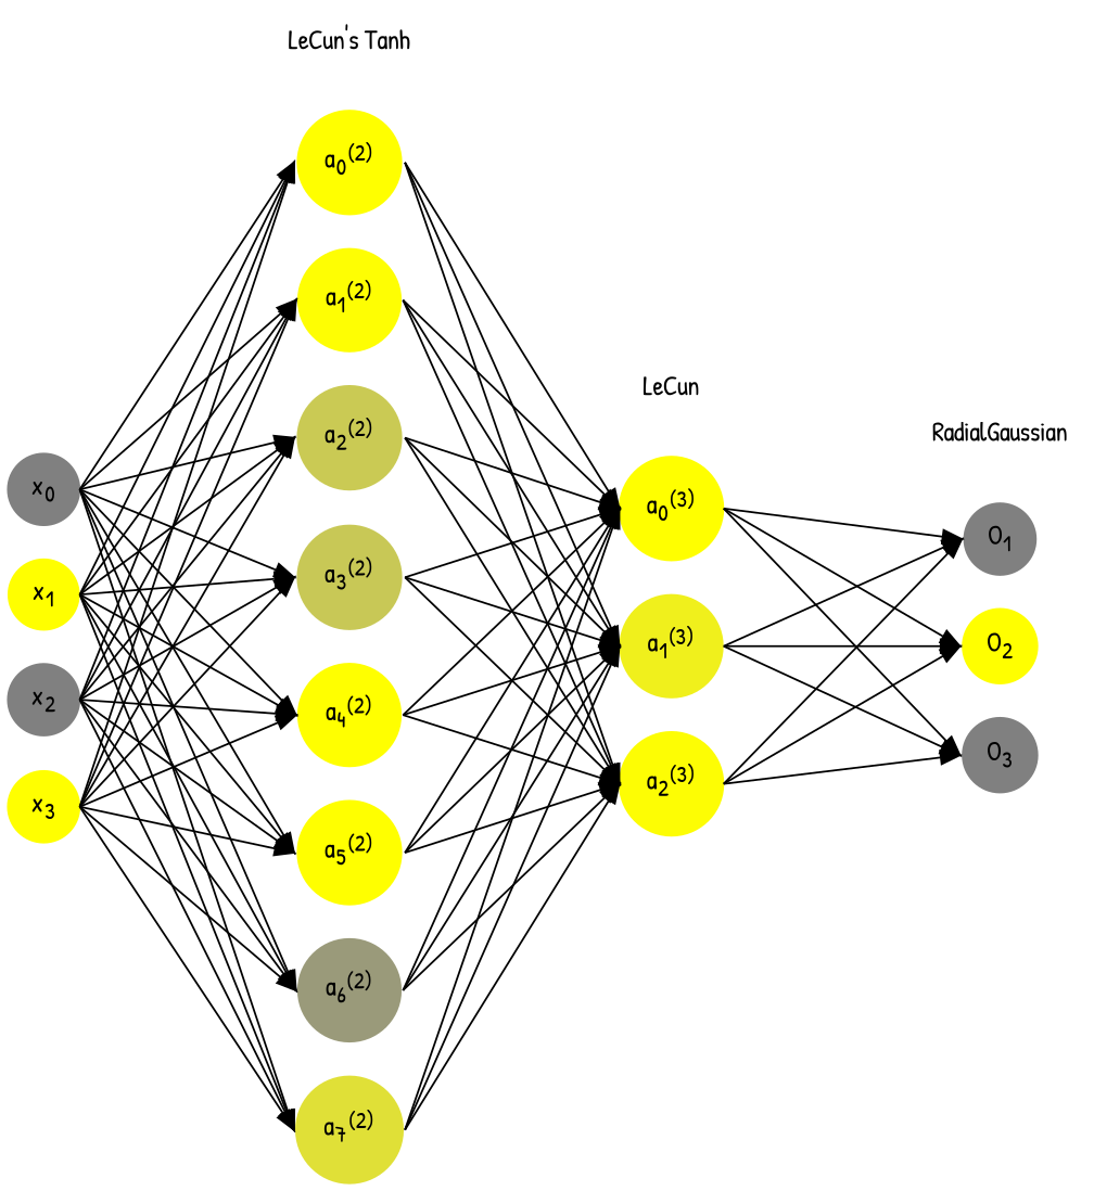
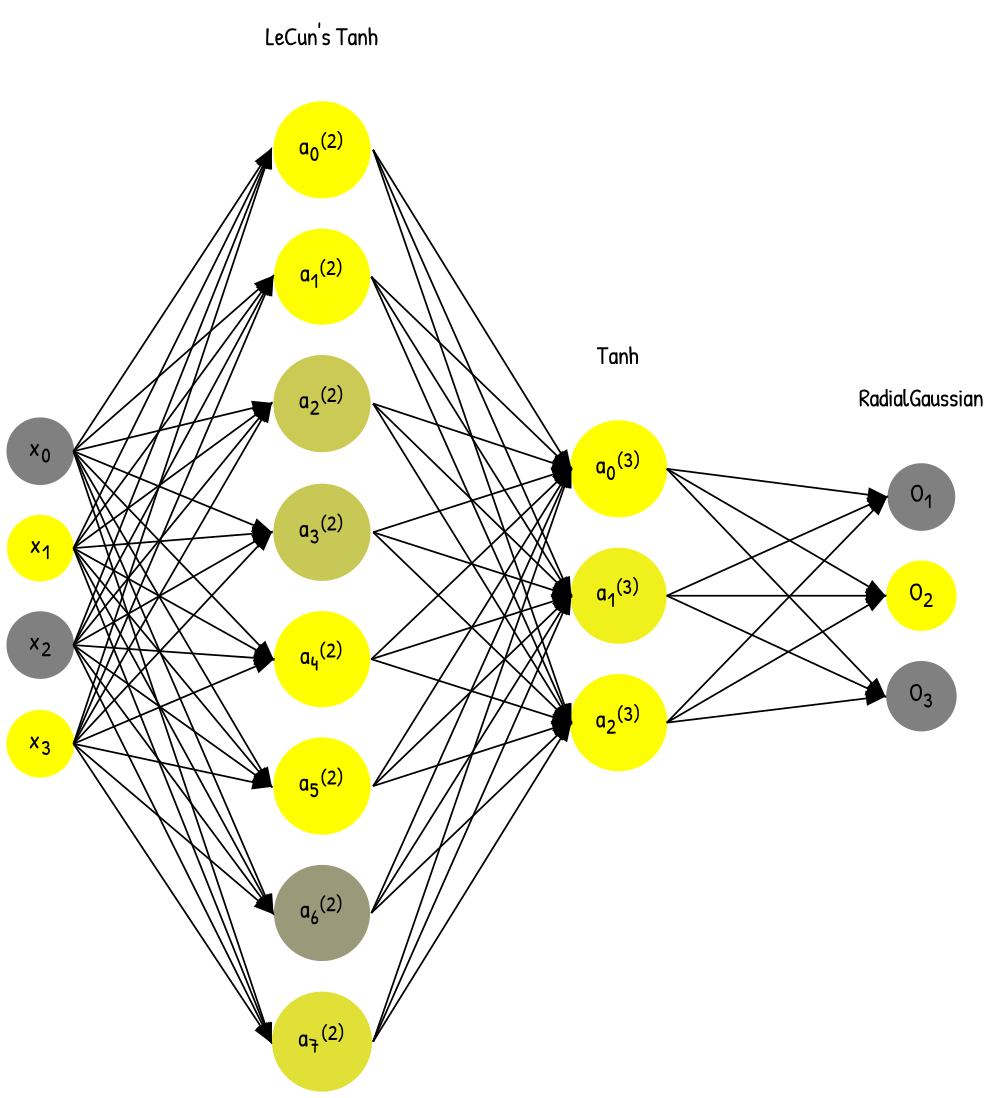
  digraph {
    rankdir=LR
    ranksep=1.4
    splines=false
    fontname="Patrick Hand"
    node [color="0.1667, 0.0, 0.5" fillcolor="0.1667, 0.0, 0.5" shape=circle style=filled fontname="Patrick Hand"]
    edge [headport=w style=solid tailport=e fontname="Patrick Hand"]
    n1 [label=<x<sub>0</sub>>]
    n2 [color="0.1667, 1.0, 1.0" fillcolor="0.1667, 1.0, 1.0" label=<x<sub>1</sub>>]
    n3 [label=<x<sub>2</sub>>]
    n4 [color="0.1667, 1.0, 1.0" fillcolor="0.1667, 1.0, 1.0" label=<x<sub>3</sub>>]
    n5 [color="0.1667, 1.335679, 1.167839" fillcolor="0.1667, 1.335679, 1.167839" label=<a<sub>0</sub><sup>(2)</sup>>]
    n6 [color="0.1667, 0.985636, 0.992818" fillcolor="0.1667, 0.985636, 0.992818" label=<a<sub>1</sub><sup>(2)</sup>>]
    n7 [color="0.1667, 0.585178, 0.792589" fillcolor="0.1667, 0.585178, 0.792589" label=<a<sub>2</sub><sup>(2)</sup>>]
    n8 [color="0.1667, 0.570027, 0.785014" fillcolor="0.1667, 0.570027, 0.785014" label=<a<sub>3</sub><sup>(2)</sup>>]
    n9 [color="0.1667, 1.705824, 1.352912" fillcolor="0.1667, 1.705824, 1.352912" label=<a<sub>4</sub><sup>(2)</sup>>]
    n10 [color="0.1667, 1.223719, 1.111859" fillcolor="0.1667, 1.223719, 1.111859" label=<a<sub>5</sub><sup>(2)</sup>>]
    n11 [color="0.1667, 0.209945, 0.604972" fillcolor="0.1667, 0.209945, 0.604972" label=<a<sub>6</sub><sup>(2)</sup>>]
    n12 [color="0.1667, 0.753256, 0.876628" fillcolor="0.1667, 0.753256, 0.876628" label=<a<sub>7</sub><sup>(2)</sup>>]
    n13 [color="0.1667, 0.999953, 0.999977" fillcolor="0.1667, 0.999953, 0.999977" label=<a<sub>0</sub><sup>(3)</sup>>]
    n14 [color="0.1667, 0.881782, 0.940891" fillcolor="0.1667, 0.881782, 0.940891" label=<a<sub>1</sub><sup>(3)</sup>>]
    n15 [color="0.1667, 0.982934, 0.991467" fillcolor="0.1667, 0.982934, 0.991467" label=<a<sub>2</sub><sup>(3)</sup>>]
    n16 [label=<O<sub>1</sub>>]
    n17 [color="0.1667, 1.0, 1.0" fillcolor="0.1667, 1.0, 1.0" label=<O<sub>2</sub>>]
    n18 [label=<O<sub>3</sub>>]
    n19 [label="LeCun's Tanh" shape=plaintext color="" fillcolor="" style=""]
-   n20 [label=LeCun shape=plaintext color="" fillcolor="" style=""]
+   n20 [label=Tanh shape=plaintext color="" fillcolor="" style=""]
    n21 [label=RadialGaussian shape=plaintext color="" fillcolor="" style=""]
    subgraph sub_1 {
      n1
    }
    subgraph sub_2 {
      n2
    }
    subgraph sub_3 {
      n3
    }
    subgraph sub_4 {
      n4
    }
    subgraph sub_5 {
      n5
    }
    subgraph sub_6 {
      n6
    }
    subgraph sub_7 {
      n7
    }
    subgraph sub_8 {
      n8
    }
    subgraph sub_9 {
      n9
    }
    subgraph sub_10 {
      n10
    }
    subgraph sub_11 {
      n11
    }
    subgraph sub_12 {
      n12
    }
    subgraph sub_13 {
      n13
    }
    subgraph sub_14 {
      n14
    }
    subgraph sub_15 {
      n15
    }
    subgraph sub_16 {
      n16
    }
    subgraph sub_17 {
      n17
    }
    subgraph sub_18 {
      n18
    }
    subgraph sub_19 {
      rank=same
      n1
      n2
      n3
      n4
    }
    subgraph sub_20 {
      rank=same
      n5
      n6
      n7
      n8
      n9
      n10
      n11
      n12
    }
    subgraph sub_21 {
      rank=same
      n13
      n14
      n15
    }
    subgraph sub_22 {
      rank=same
      n16
      n17
      n18
    }
    subgraph sub_23 {
      rank=same
      n5
      n19
    }
    subgraph sub_24 {
      rank=same
      n13
      n20
    }
    subgraph sub_25 {
      rank=same
      n16
      n21
    }
    n1 -> n2 [style=invis]
    n1 -> n5
    n1 -> n6
    n1 -> n7
    n1 -> n8
    n1 -> n9
    n1 -> n10
    n1 -> n11
    n1 -> n12
    n2 -> n3 [style=invis]
    n2 -> n5
    n2 -> n6
    n2 -> n7
    n2 -> n8
    n2 -> n9
    n2 -> n10
    n2 -> n11
    n2 -> n12
    n3 -> n4 [style=invis]
    n3 -> n5
    n3 -> n6
    n3 -> n7
    n3 -> n8
    n3 -> n9
    n3 -> n10
    n3 -> n11
    n3 -> n12
    n4 -> n5
    n4 -> n6
    n4 -> n7
    n4 -> n8
    n4 -> n9
    n4 -> n10
    n4 -> n11
    n4 -> n12
    n5 -> n6 [style=invis]
    n5 -> n13
    n5 -> n14
    n5 -> n15
    n6 -> n7 [style=invis]
    n6 -> n13
    n6 -> n14
    n6 -> n15
    n7 -> n8 [style=invis]
    n7 -> n13
    n7 -> n14
    n7 -> n15
    n8 -> n9 [style=invis]
    n8 -> n13
    n8 -> n14
    n8 -> n15
    n9 -> n10 [style=invis]
    n9 -> n13
    n9 -> n14
    n9 -> n15
    n10 -> n11 [style=invis]
    n10 -> n13
    n10 -> n14
    n10 -> n15
    n11 -> n12 [style=invis]
    n11 -> n13
    n11 -> n14
    n11 -> n15
    n12 -> n13
    n12 -> n14
    n12 -> n15
    n13 -> n14 [style=invis]
    n13 -> n16
    n13 -> n17
    n13 -> n18
    n14 -> n15 [style=invis]
    n14 -> n16
    n14 -> n17
    n14 -> n18
    n15 -> n16
    n15 -> n17
    n15 -> n18
    n16 -> n17 [style=invis]
    n17 -> n18 [style=invis]
    n19 -> n5 [style=invis]
    n20 -> n13 [style=invis]
    n21 -> n16 [style=invis]
  }
